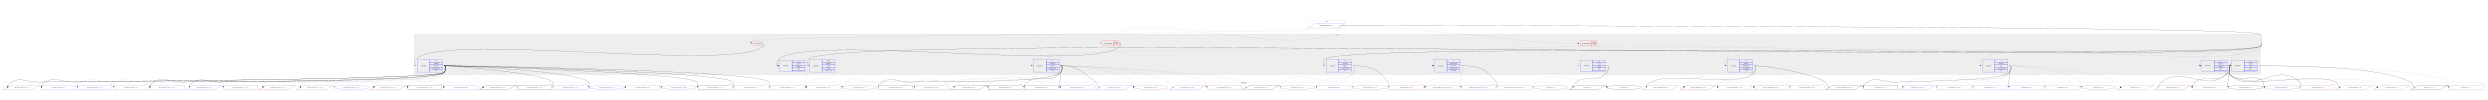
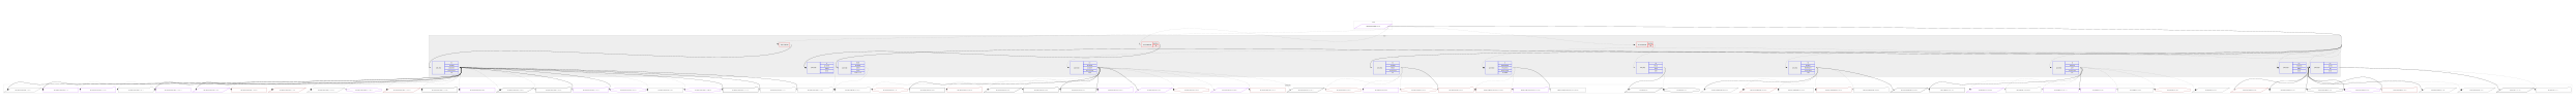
  digraph {
    compound=true
    concentrate=true
    fontname="Noto Sans"
    fontsize=10
    newrank=true
    rankdir=TB
    ranksep=1.5
    node [color=purple fontname="Noto Sans" fontsize=10 shape=parallelogram]
    edge [arrowhead=normal fontname="Noto Sans" headport=w style=dotted tailport=e weight=100]
    n1 [label="media-gfx/icoutils-0.31.0" width=4]
    n2 [color=blue label=<<TABLE BORDER="0" CELLBORDER="1" CELLSPACING="0" CELLPADDING="4" WIDTH="220"><TR><TD ROWSPAN="6" CELLPADDING="30">pack_dep</TD></TR><TR><TD WIDTH="110">no</TD></TR><TR><TD>sys-devel</TD></TR><TR><TD>automake</TD></TR><TR><TD>greaterequal</TD></TR><TR><TD>1.15</TD></TR></TABLE>> shape=none]
    n3 [color=red label=<<TABLE BORDER="0" CELLBORDER="1" CELLSPACING="0" CELLPADDING="4"><TR><TD CELLPADDING="10">any_of_group</TD></TR></TABLE>> shape=none]
    n4 [color=blue label=<<TABLE BORDER="0" CELLBORDER="1" CELLSPACING="0" CELLPADDING="4" WIDTH="220"><TR><TD ROWSPAN="6" CELLPADDING="30">pack_dep</TD></TR><TR><TD WIDTH="110">no</TD></TR><TR><TD>sys-devel</TD></TR><TR><TD>gettext</TD></TR><TR><TD>none</TD></TR><TR><TD></TD></TR></TABLE>> shape=none]
    n5 [color=red label=<<TABLE BORDER="0" CELLBORDER="1" CELLSPACING="0" CELLPADDING="4"><TR><TD ROWSPAN="3" CELLPADDING="10">use_conditional</TD></TR><TR><TD>positive</TD></TR><TR><TD>nls</TD></TR></TABLE>> shape=none]
    n6 [color=blue label=<<TABLE BORDER="0" CELLBORDER="1" CELLSPACING="0" CELLPADDING="4" WIDTH="220"><TR><TD ROWSPAN="6" CELLPADDING="30">pack_dep</TD></TR><TR><TD WIDTH="110">no</TD></TR><TR><TD>app-portage</TD></TR><TR><TD>elt-patches</TD></TR><TR><TD>greaterequal</TD></TR><TR><TD>20170422</TD></TR></TABLE>> shape=none]
    n7 [color=blue label=<<TABLE BORDER="0" CELLBORDER="1" CELLSPACING="0" CELLPADDING="4" WIDTH="220"><TR><TD ROWSPAN="6" CELLPADDING="30">pack_dep</TD></TR><TR><TD WIDTH="110">no</TD></TR><TR><TD>sys-devel</TD></TR><TR><TD>autoconf</TD></TR><TR><TD>greaterequal</TD></TR><TR><TD>2.69</TD></TR></TABLE>> shape=none]
    n8 [color=blue label=<<TABLE BORDER="0" CELLBORDER="1" CELLSPACING="0" CELLPADDING="4" WIDTH="220"><TR><TD ROWSPAN="6" CELLPADDING="30">pack_dep</TD></TR><TR><TD WIDTH="110">no</TD></TR><TR><TD>sys-devel</TD></TR><TR><TD>libtool</TD></TR><TR><TD>greaterequal</TD></TR><TR><TD>2.4</TD></TR></TABLE>> shape=none]
    n9 [color=blue label=<<TABLE BORDER="0" CELLBORDER="1" CELLSPACING="0" CELLPADDING="4" WIDTH="220"><TR><TD ROWSPAN="6" CELLPADDING="30">pack_dep</TD></TR><TR><TD WIDTH="110">weak</TD></TR><TR><TD>sys-devel</TD></TR><TR><TD>gettext</TD></TR><TR><TD>smaller</TD></TR><TR><TD>0.18.1.1-r3</TD></TR></TABLE>> shape=none]
    n10 [color=blue label=<<TABLE BORDER="0" CELLBORDER="1" CELLSPACING="0" CELLPADDING="4" WIDTH="220"><TR><TD ROWSPAN="6" CELLPADDING="30">pack_dep</TD></TR><TR><TD WIDTH="110">no</TD></TR><TR><TD>dev-perl</TD></TR><TR><TD>libwww-perl</TD></TR><TR><TD>greaterequal</TD></TR><TR><TD>5.64</TD></TR></TABLE>> shape=none]
    n11 [color=blue label=<<TABLE BORDER="0" CELLBORDER="1" CELLSPACING="0" CELLPADDING="4" WIDTH="220"><TR><TD ROWSPAN="6" CELLPADDING="30">pack_dep</TD></TR><TR><TD WIDTH="110">no</TD></TR><TR><TD>virtual</TD></TR><TR><TD>libintl</TD></TR><TR><TD>none</TD></TR><TR><TD></TD></TR></TABLE>> shape=none]
    n12 [color=red label=<<TABLE BORDER="0" CELLBORDER="1" CELLSPACING="0" CELLPADDING="4"><TR><TD ROWSPAN="3" CELLPADDING="10">use_conditional</TD></TR><TR><TD>positive</TD></TR><TR><TD>nls</TD></TR></TABLE>> shape=none]
    n13 [color=blue label=<<TABLE BORDER="0" CELLBORDER="1" CELLSPACING="0" CELLPADDING="4" WIDTH="220"><TR><TD ROWSPAN="6" CELLPADDING="30">pack_dep</TD></TR><TR><TD WIDTH="110">no</TD></TR><TR><TD>dev-lang</TD></TR><TR><TD>perl</TD></TR><TR><TD>greaterequal</TD></TR><TR><TD>5.6</TD></TR></TABLE>> shape=none]
    n14 [color=blue label=<<TABLE BORDER="0" CELLBORDER="1" CELLSPACING="0" CELLPADDING="4" WIDTH="220"><TR><TD ROWSPAN="6" CELLPADDING="30">pack_dep</TD></TR><TR><TD WIDTH="110">no</TD></TR><TR><TD>media-libs</TD></TR><TR><TD>libpng</TD></TR><TR><TD>none</TD></TR><TR><TD></TD></TR></TABLE>> shape=none]
    n15 [color=blue label=<<TABLE BORDER="0" CELLBORDER="1" CELLSPACING="0" CELLPADDING="4" WIDTH="220"><TR><TD ROWSPAN="6" CELLPADDING="30">pack_dep</TD></TR><TR><TD WIDTH="110">no</TD></TR><TR><TD>sys-libs</TD></TR><TR><TD>zlib</TD></TR><TR><TD>none</TD></TR><TR><TD></TD></TR></TABLE>> shape=none]
    n16 [color=black label="sys-devel/automake-1.10.3-r1" shape=folder width=4]
    n17 [color=brown label="sys-devel/automake-1.10.3-r2" width=4]
    n18 [label="sys-devel/automake-1.11.6-r1" shape=octagon width=4]
    n19 [color=gray40 label="sys-devel/automake-1.11.6-r2" width=4]
    n20 [color=brown label="sys-devel/automake-1.12.6" width=4]
    n21 [color=brown label="sys-devel/automake-1.12.6-r1" shape=box width=4]
    n22 [label="sys-devel/automake-1.13.4" width=4]
    n23 [label="sys-devel/automake-1.13.4-r1" shape=box width=4]
    n24 [color=gray40 label="sys-devel/automake-1.14.1" shape=folder width=4]
    n25 [label="sys-devel/automake-1.14.1-r1" shape=folder width=4]
    n26 [label="sys-devel/automake-1.15" shape=box width=4]
    n27 [color=gray40 label="sys-devel/automake-1.15-r1" width=4]
    n28 [color=gray40 label="sys-devel/automake-1.15-r2" shape=folder width=4]
    n29 [color=gray40 label="sys-devel/automake-1.15.1" shape=folder width=4]
    n30 [color=black label="sys-devel/automake-1.15.1-r1" shape=folder width=4]
    n31 [label="sys-devel/automake-1.4_p6-r2" shape=octagon width=4]
    n32 [color=gray40 label="sys-devel/automake-1.5-r2" shape=box width=4]
    n33 [label="sys-devel/automake-1.6.3-r2" shape=octagon width=4]
    n34 [label="sys-devel/automake-1.7.9-r3" shape=folder width=4]
    n35 [color=black label="sys-devel/automake-1.8.5-r5" shape=folder width=4]
    n36 [color=black label="sys-devel/automake-1.9.6-r4" width=4]
    n37 [label="sys-devel/automake-9999" shape=box width=4]
    n38 [color=gray40 label="sys-devel/gettext-0.19.8.1" shape=folder width=4]
    n39 [label="app-portage/elt-patches-20170317" shape=folder width=4]
    n40 [color=brown label="app-portage/elt-patches-20170422" shape=box width=4]
    n41 [color=gray40 label="app-portage/elt-patches-20170826.1" shape=box width=4]
    n42 [color=brown label="sys-devel/autoconf-2.13" shape=octagon width=4]
    n43 [color=black label="sys-devel/autoconf-2.59-r7" width=4]
    n44 [color=brown label="sys-devel/autoconf-2.61-r2" shape=box width=4]
    n45 [label="sys-devel/autoconf-2.62-r1" width=4]
    n46 [color=brown label="sys-devel/autoconf-2.63-r1" shape=octagon width=4]
    n47 [label="sys-devel/autoconf-2.64" width=4]
    n48 [label="sys-devel/autoconf-2.65-r1" shape=folder width=4]
    n49 [color=black label="sys-devel/autoconf-2.67" shape=box width=4]
    n50 [color=black label="sys-devel/autoconf-2.68" shape=folder width=4]
    n51 [color=black label="sys-devel/autoconf-2.69" width=4]
    n52 [color=brown label="sys-devel/autoconf-2.69-r4" shape=folder width=4]
    n53 [color=black label="sys-devel/autoconf-9999" shape=box width=4]
    n54 [color=brown label="sys-devel/libtool-2.4.6-r2" shape=octagon width=4]
    n55 [color=brown label="sys-devel/libtool-2.4.6-r3" shape=folder width=4]
    n56 [color=brown label="sys-devel/libtool-2.4.6-r4" shape=octagon width=4]
    n57 [label="sys-devel/libtool-9999" shape=box width=4]
    n58 [color=black label="virtual/libintl-0" width=4]
-   n59 [color=brown label="virtual/libintl-0-r1" shape=octagon width=4]
    n60 [color=black label="virtual/libintl-0-r2" shape=octagon width=4]
    n61 [color=black label="dev-lang/perl-5.24.1-r2" shape=box width=4]
    n62 [color=gray40 label="dev-lang/perl-5.24.2" width=4]
    n63 [color=brown label="dev-lang/perl-5.24.3" shape=octagon width=4]
    n64 [color=gray40 label="dev-lang/perl-5.26.0" shape=box width=4]
    n65 [label="dev-lang/perl-5.26.1" shape=box width=4]
    n66 [label="dev-lang/perl-5.26.1-r1" shape=box width=4]
    n67 [color=gray40 label="dev-lang/perl-5.26.9999" shape=folder width=4]
    n68 [label="dev-lang/perl-5.28.9999" width=4]
    n69 [color=gray40 label="dev-perl/libwww-perl-6.150.0" shape=box width=4]
    n70 [color=brown label="dev-perl/libwww-perl-6.160.0" width=4]
    n71 [color=gray40 label="dev-perl/libwww-perl-6.240.0" width=4]
    n72 [color=black label="dev-perl/libwww-perl-6.250.0" width=4]
    n73 [color=gray40 label="dev-perl/libwww-perl-6.260.0" shape=folder width=4]
    n74 [color=brown label="dev-perl/libwww-perl-6.270.0" shape=folder width=4]
    n75 [color=gray40 label="media-libs/libpng-1.2.57" width=4]
    n76 [color=gray40 label="media-libs/libpng-1.5.28" width=4]
    n77 [color=brown label="media-libs/libpng-1.6.27" shape=folder width=4]
    n78 [label="media-libs/libpng-1.6.29" shape=octagon width=4]
    n79 [color=black label="media-libs/libpng-1.6.31" shape=octagon width=4]
    n80 [color=gray40 label="media-pack/libpng-1.6.32" shape=box width=4]
    n81 [color=brown label="media-libs/libpng-1.6.34" width=4]
    n82 [color=gray40 label="sys-libs/zlib-1.2.11" shape=folder width=4]
    n83 [color=black label="sys-libs/zlib-1.2.11-r1" width=4]
    subgraph cluster_1 {
      color=gray
      label=<<i>ebuild</i>>
      rank=same
      n1
    }
    subgraph cluster_2 {
      color=gray
      label=<<i>dependencies</i>>
      subgraph cluster_3 {
        color=gray
        fillcolor="#eeeeee"
        label=<<i>compile</i>>
        style=filled
        subgraph sub_4 {
          color=gray
          fillcolor="#eeeeee"
          label=<<i>compile</i>>
          style=filled
          n3
          subgraph sub_5 {
            color=gray
            fillcolor="#eeeeee"
            label=<<i>compile</i>>
            style=filled
            n2
          }
        }
        subgraph sub_6 {
          color=gray
          fillcolor="#eeeeee"
          label=<<i>compile</i>>
          style=filled
          n5
          subgraph sub_7 {
            color=gray
            fillcolor="#eeeeee"
            label=<<i>compile</i>>
            style=filled
            n4
          }
        }
        subgraph sub_8 {
          color=gray
          fillcolor="#eeeeee"
          label=<<i>compile</i>>
          style=filled
          n6
        }
        subgraph sub_9 {
          color=gray
          fillcolor="#eeeeee"
          label=<<i>compile</i>>
          style=filled
          n7
        }
        subgraph sub_10 {
          color=gray
          fillcolor="#eeeeee"
          label=<<i>compile</i>>
          style=filled
          n8
        }
        subgraph sub_11 {
          color=gray
          fillcolor="#eeeeee"
          label=<<i>compile</i>>
          style=filled
          n9
        }
      }
      subgraph cluster_12 {
        color=gray
        fillcolor="#eeeeee"
        label=<<i>compile and run</i>>
        style=filled
        subgraph sub_13 {
          color=gray
          fillcolor="#eeeeee"
          label=<<i>compile and run</i>>
          style=filled
          n10
        }
        subgraph sub_14 {
          color=gray
          fillcolor="#eeeeee"
          label=<<i>compile and run</i>>
          style=filled
          n12
          subgraph sub_15 {
            color=gray
            fillcolor="#eeeeee"
            label=<<i>compile and run</i>>
            style=filled
            n11
          }
        }
        subgraph sub_16 {
          color=gray
          fillcolor="#eeeeee"
          label=<<i>compile and run</i>>
          style=filled
          n13
        }
        subgraph sub_17 {
          color=gray
          fillcolor="#eeeeee"
          label=<<i>compile and run</i>>
          style=filled
          n14
        }
        subgraph sub_18 {
          color=gray
          fillcolor="#eeeeee"
          label=<<i>compile and run</i>>
          style=filled
          n15
        }
      }
      subgraph cluster_19 {
        color=gray
        fillcolor="#eeeeee"
        label=<<i>run</i>>
        style=filled
      }
    }
    subgraph cluster_20 {
      color=gray
      label=<<i>candidates</i>>
      rank=same
      subgraph sub_21 {
        color=black
        label=<<i>candidates</i>>
        nodesep=1
        rank=same
        n16
        n17
        n18
        n19
        n20
        n21
        n22
        n23
        n24
        n25
        n26
        n27
        n28
        n29
        n30
        n31
        n32
        n33
        n34
        n35
        n36
        n37
      }
      subgraph sub_22 {
        color=black
        label=<<i>candidates</i>>
        nodesep=1
        rank=same
        n38
      }
      subgraph sub_23 {
        color=black
        label=<<i>candidates</i>>
        nodesep=1
        rank=same
        n39
        n40
        n41
      }
      subgraph sub_24 {
        color=black
        label=<<i>candidates</i>>
        nodesep=1
        rank=same
        n42
        n43
        n44
        n45
        n46
        n47
        n48
        n49
        n50
        n51
        n52
        n53
      }
      subgraph sub_25 {
        color=black
        label=<<i>candidates</i>>
        nodesep=1
        rank=same
        n54
        n55
        n56
        n57
      }
      subgraph sub_26 {
        color=black
        label=<<i>candidates</i>>
        nodesep=1
        rank=same
        n38
      }
      subgraph sub_27 {
        color=black
        label=<<i>candidates</i>>
        nodesep=1
        rank=same
        n58
-       n59
        n60
      }
      subgraph sub_28 {
        color=black
        label=<<i>candidates</i>>
        nodesep=1
        rank=same
        n61
        n62
        n63
        n64
        n65
        n66
        n67
        n68
      }
      subgraph sub_29 {
        color=black
        label=<<i>candidates</i>>
        nodesep=1
        rank=same
        n69
        n70
        n71
        n72
        n73
        n74
      }
      subgraph sub_30 {
        color=black
        label=<<i>candidates</i>>
        nodesep=1
        rank=same
        n75
        n76
        n77
        n78
        n79
        n80
        n81
      }
      subgraph sub_31 {
        color=black
        label=<<i>candidates</i>>
        nodesep=1
        rank=same
        n82
        n83
      }
    }
    n1 -> n3 [weight=20]
    n1 -> n5 [arrowhead=onormal weight=20]
    n1 -> n6 [arrowhead=box weight=20]
    n1 -> n7 [weight=20]
    n1 -> n8 [arrowhead=onormal style=solid weight=20]
    n1 -> n9 [arrowhead=onormal style=solid weight=20]
    n1 -> n10 [weight=20]
    n1 -> n12 [weight=20]
    n1 -> n13 [weight=20]
    n1 -> n14 [arrowhead=box weight=20]
    n1 -> n15 [arrowhead=box weight=20]
    n2 -> n16 [arrowhead=box]
    n2 -> n17 [arrowhead=box]
    n2 -> n18 [arrowhead=onormal]
    n2 -> n19 [arrowhead=box]
    n2 -> n20 [arrowhead=box]
    n2 -> n21
    n2 -> n22 [style=solid]
    n2 -> n23 [arrowhead=box style=solid]
    n2 -> n24
    n2 -> n25
    n2 -> n26 [arrowhead=box style=solid]
    n2 -> n27 [arrowhead=box style=solid]
    n2 -> n28 [arrowhead=onormal style=solid]
    n2 -> n29 [arrowhead=onormal style=solid]
    n2 -> n30 [style=solid]
    n2 -> n31
    n2 -> n32 [arrowhead=box]
    n2 -> n33 [style=solid]
    n2 -> n34 [arrowhead=onormal style=solid]
    n2 -> n35 [arrowhead=onormal]
    n2 -> n36 [arrowhead=box]
    n2 -> n37 [arrowhead=box]
    n3 -> n2 [arrowhead=onormal style=solid weight=20]
    n4 -> n38 [arrowhead=box]
    n5 -> n4 [arrowhead=box style=solid weight=20]
    n6 -> n39
    n6 -> n40 [arrowhead=box]
    n6 -> n41 [arrowhead=onormal style=solid]
    n7 -> n42
    n7 -> n43 [arrowhead=onormal]
    n7 -> n44
    n7 -> n45 [arrowhead=onormal]
    n7 -> n46 [arrowhead=box]
    n7 -> n47 [arrowhead=onormal style=solid]
    n7 -> n48 [arrowhead=box style=solid]
    n7 -> n49 [style=solid]
    n7 -> n50
    n7 -> n51
    n7 -> n52
    n7 -> n53 [arrowhead=onormal style=solid]
    n8 -> n54 [arrowhead=onormal]
    n8 -> n55 [arrowhead=onormal style=solid]
    n8 -> n56 [arrowhead=onormal]
    n8 -> n57
    n9 -> n38 [arrowhead=onormal]
    n10 -> n69 [arrowhead=box]
    n10 -> n70 [arrowhead=box]
    n10 -> n71 [style=solid]
    n10 -> n72 [arrowhead=onormal style=solid]
    n10 -> n73 [arrowhead=onormal]
    n10 -> n74 [arrowhead=box]
    n11 -> n58 [style=solid]
-   n11 -> n59 [arrowhead=onormal]
    n11 -> n60 [arrowhead=box]
    n12 -> n11 [arrowhead=onormal weight=20]
    n13 -> n61 [style=solid]
    n13 -> n62 [arrowhead=box]
    n13 -> n63
    n13 -> n64 [arrowhead=onormal]
    n13 -> n65 [style=solid]
    n13 -> n66 [arrowhead=onormal]
    n13 -> n67 [arrowhead=onormal]
    n13 -> n68
    n14 -> n75 [arrowhead=box]
    n14 -> n76 [style=solid]
    n14 -> n77 [arrowhead=onormal style=solid]
    n14 -> n78 [arrowhead=box style=solid]
    n14 -> n79 [style=solid]
    n14 -> n80 [arrowhead=box style=solid]
    n14 -> n81 [arrowhead=onormal style=solid]
    n15 -> n82
    n15 -> n83 [arrowhead=onormal style=solid]
  }
